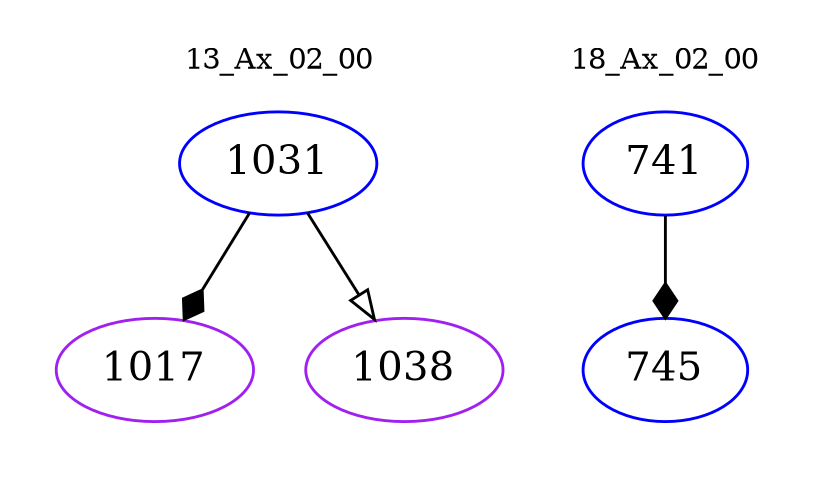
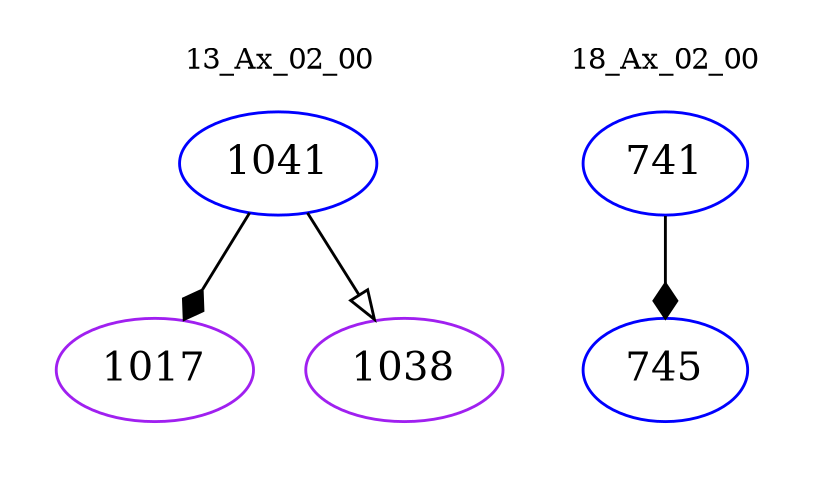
  digraph {
    node [color=blue]
    edge [arrowhead=diamond color=black]
-   n1 [label=1031]
+   n1 [label=1041]
    n2 [color=purple label=1017]
    n3 [color=purple label=1038]
    n4 [label=741]
    n5 [label=745]
    subgraph cluster_1 {
      color=white
      fontsize=10
      label="13_Ax_02_00"
      n1
      n2
      n3
    }
    subgraph cluster_2 {
      color=white
      fontsize=10
      label="18_Ax_02_00"
      n4
      n5
    }
    n1 -> n2
    n1 -> n3 [arrowhead=onormal]
    n4 -> n5
  }
